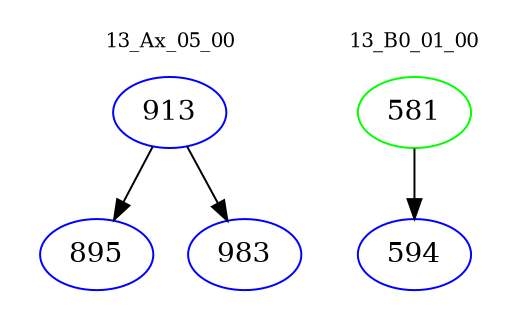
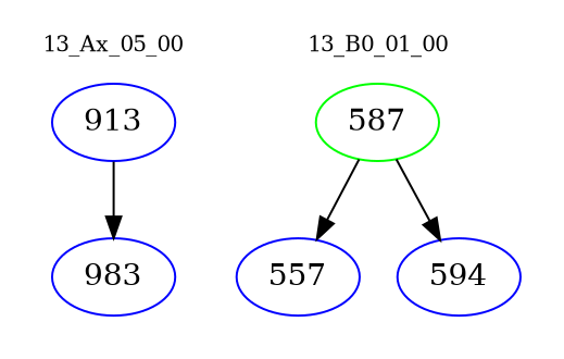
  digraph {
    node [color=blue]
    edge [color=black]
    n1 [label=913]
-   n2 [label=895]
    n3 [label=983]
-   n4 [color=green label=581]
+   n4 [color=green label=587]
+   n5 [label=557]
    n6 [label=594]
    subgraph cluster_1 {
      color=white
      fontsize=10
      label="13_Ax_05_00"
      n1
-     n2
      n3
    }
    subgraph cluster_2 {
      color=white
      fontsize=10
      label="13_B0_01_00"
      n4
+     n5
      n6
    }
-   n1 -> n2
    n1 -> n3
+   n4 -> n5
    n4 -> n6
  }
